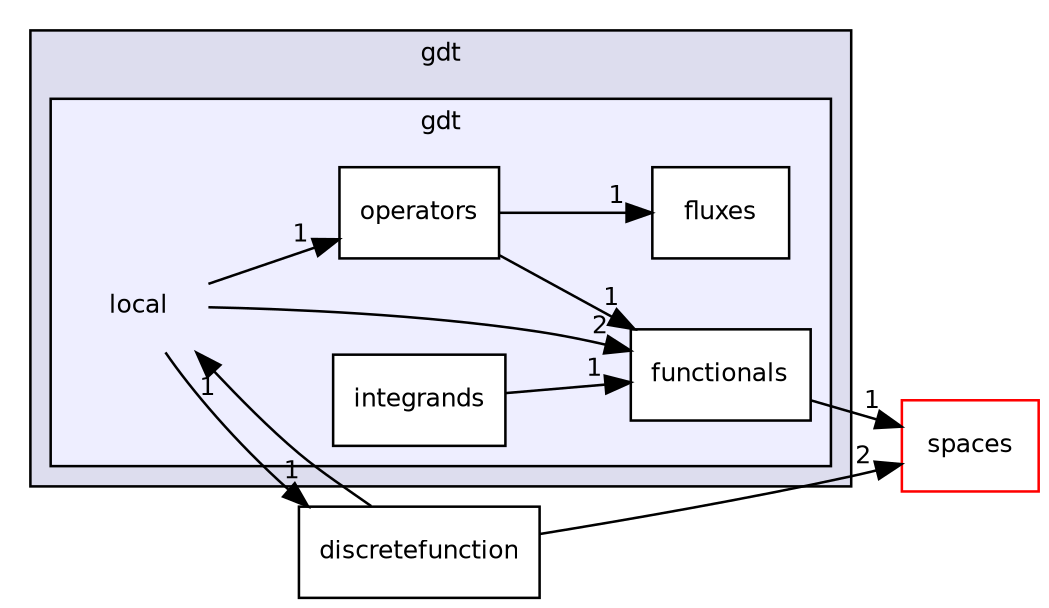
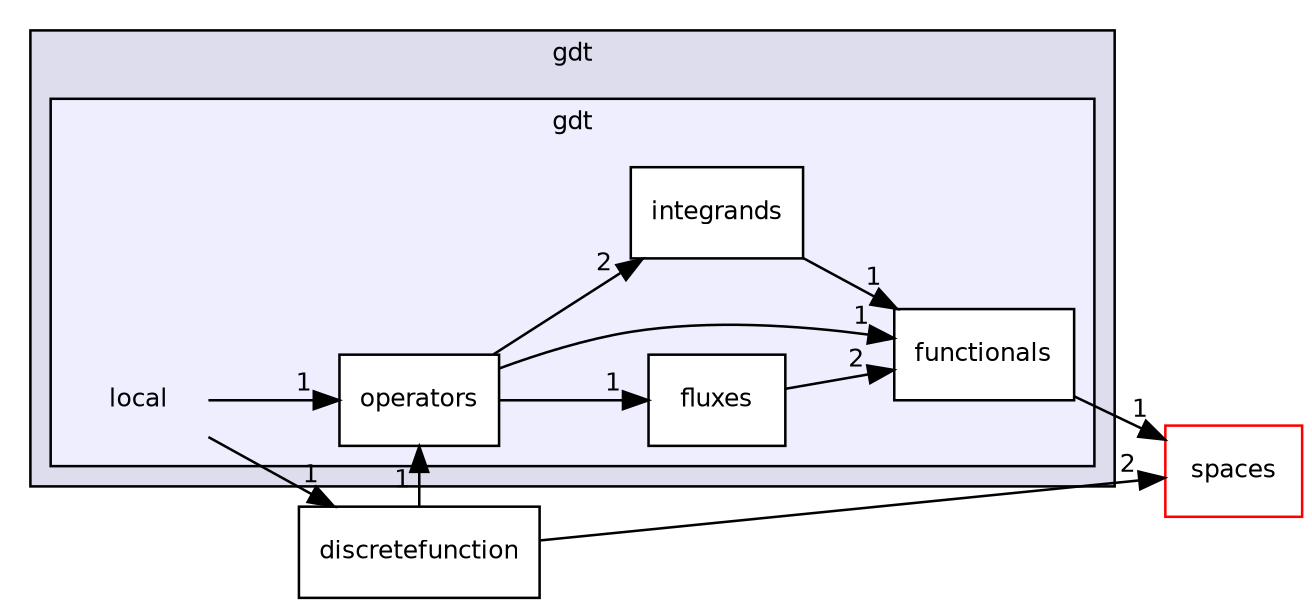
  digraph {
    compound=true
    rankdir=LR
    node [fontname=Helvetica fontsize=10 shape=box color=black fillcolor=white style=filled]
    edge [headlabel=1 labeldistance=1.5 labelfontname=Helvetica labelfontsize=10]
    n1 [label=local shape=plaintext color="" fillcolor="" style=""]
    n2 [label=fluxes]
    n3 [label=functionals]
    n4 [label=integrands]
    n5 [label=operators]
    n6 [label=discretefunction color="" fillcolor="" style=""]
    n7 [color=red label=spaces]
    subgraph cluster_1 {
      bgcolor="#ddddee"
      fontname=Helvetica
      fontsize=10
      label=gdt
      pencolor=black
      subgraph cluster_2 {
        bgcolor="#eeeeff"
        fontname=Helvetica
        fontsize=10
        label=gdt
        pencolor=black
        n1
        n2
        n3
        n4
        n5
      }
    }
-   n1 -> n3 [headlabel=2]
+   n2 -> n3 [headlabel=2]
    n1 -> n5
    n1 -> n6
    n3 -> n7
    n4 -> n3
    n5 -> n2
    n5 -> n3
-   n6 -> n1
+   n5 -> n4 [headlabel=2]
+   n6 -> n5
    n6 -> n7 [headlabel=2]
  }
